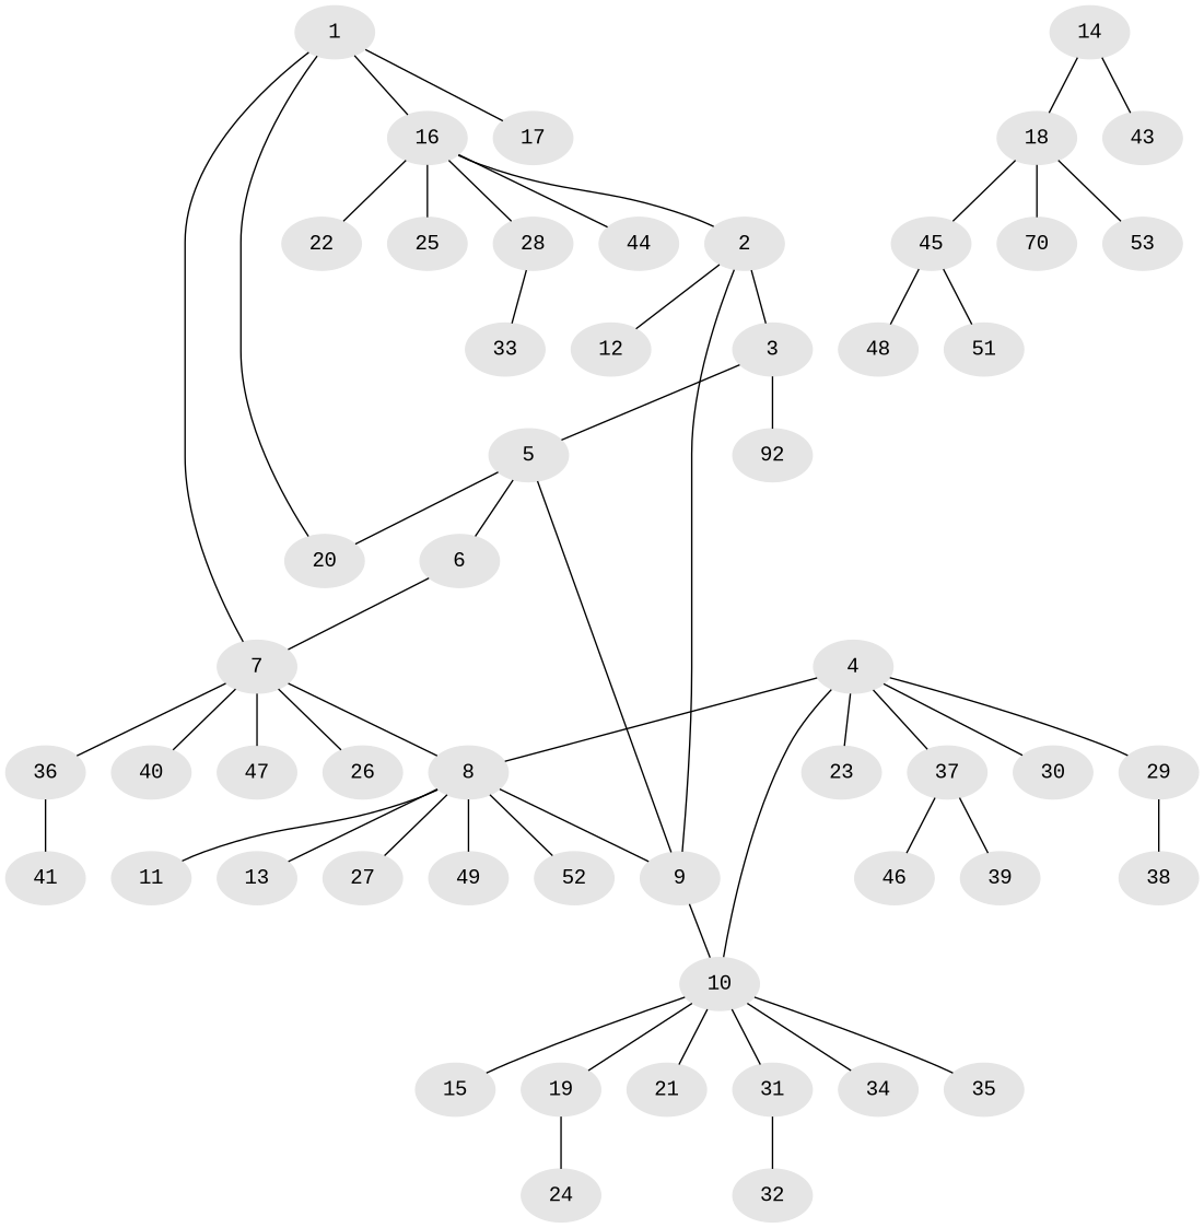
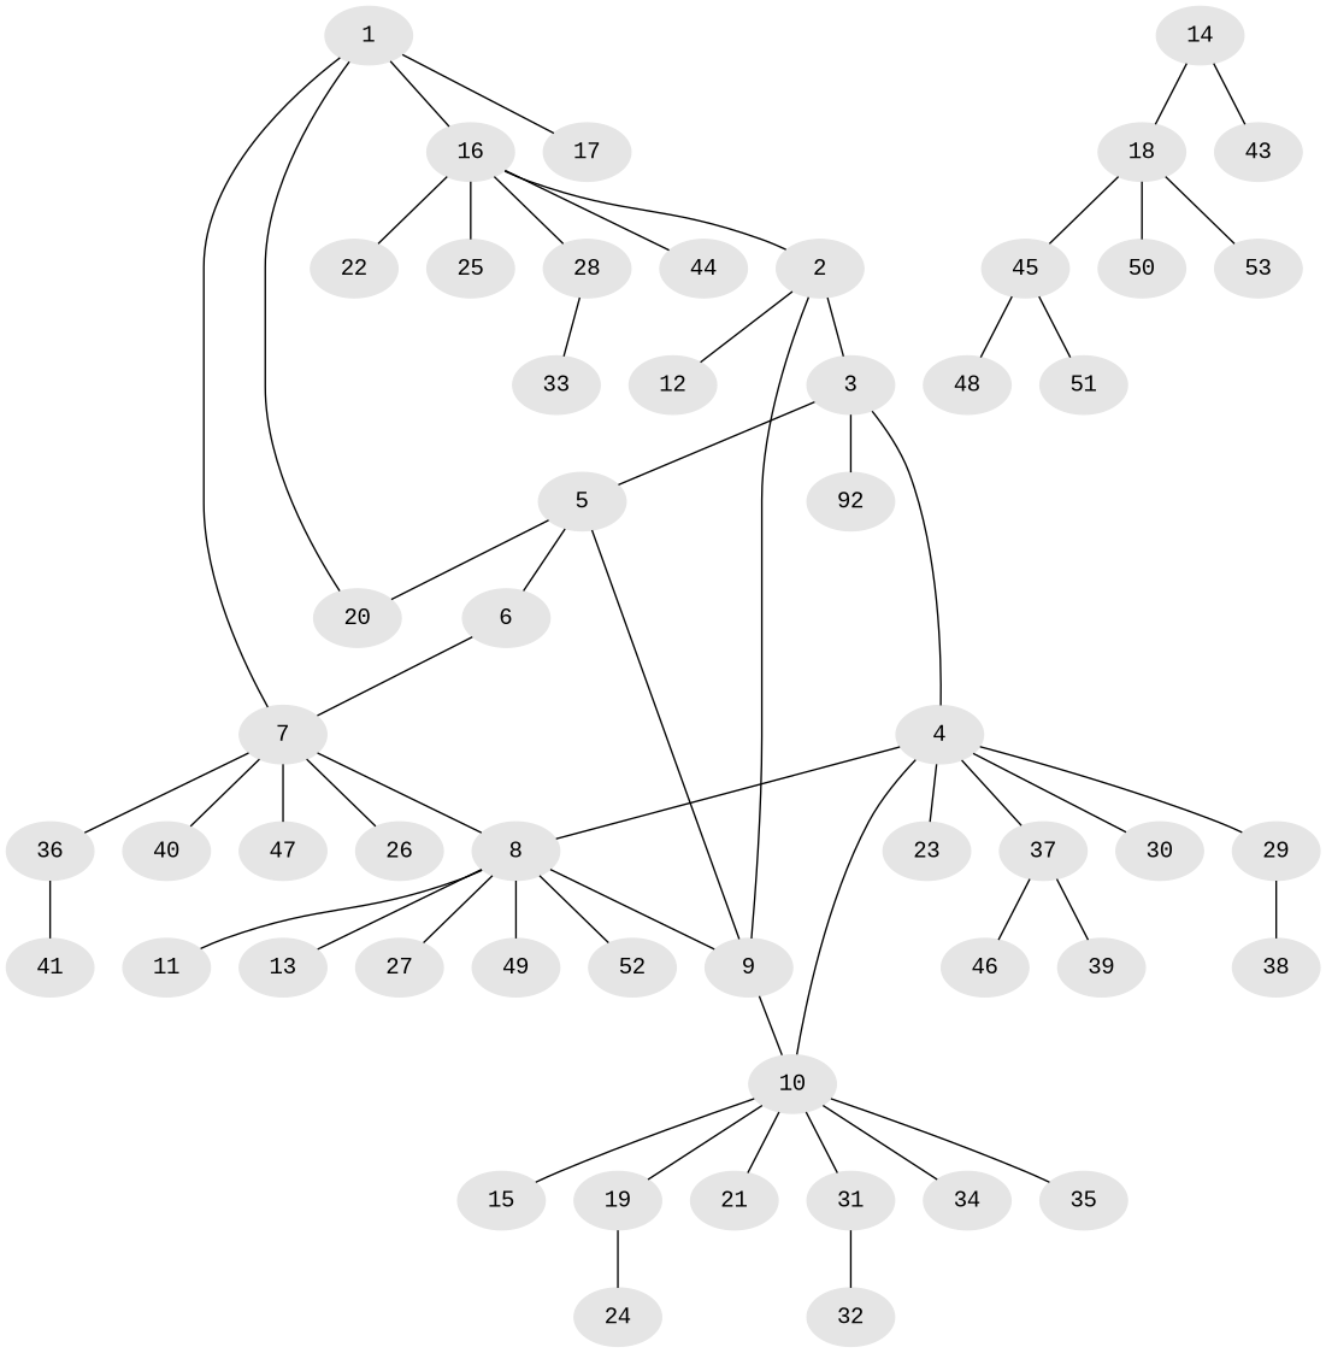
  graph {
    fontname="Liberation Mono"
    node [color=gray90 fontname="Liberation Mono" style=filled]
    edge [fontname="Liberation Mono"]
    1
    7
    16
    17
    20
    2
    3
    9
    12
    5
    6
    8
    26
    36
    40
    47
    22
    25
    28
    44
    4
    n22 [label=92]
    10
    23
    29
    30
    37
    11
    13
    27
    49
    52
    15
    19
    21
    31
    34
    35
    38
    39
    46
    14
    18
    43
    41
    24
    32
    45
-   50 [label=70]
+   50
    53
    33
    48
    51
    1 -- 7
    1 -- 16
    1 -- 17
    1 -- 20
    7 -- 8
    7 -- 26
    7 -- 36
    7 -- 40
    7 -- 47
    16 -- 2
    16 -- 22
    16 -- 25
    16 -- 28
    16 -- 44
    2 -- 3
    2 -- 9
    2 -- 12
    3 -- 5
+   3 -- 4
    3 -- n22
    9 -- 10
    5 -- 20
    5 -- 9
    5 -- 6
    6 -- 7
    8 -- 9
    8 -- 11
    8 -- 13
    8 -- 27
    8 -- 49
    8 -- 52
    36 -- 41
    28 -- 33
    4 -- 8
    4 -- 10
    4 -- 23
    4 -- 29
    4 -- 30
    4 -- 37
    10 -- 15
    10 -- 19
    10 -- 21
    10 -- 31
    10 -- 34
    10 -- 35
    29 -- 38
    37 -- 39
    37 -- 46
    19 -- 24
    31 -- 32
    14 -- 18
    14 -- 43
    18 -- 45
    18 -- 50
    18 -- 53
    45 -- 48
    45 -- 51
  }
